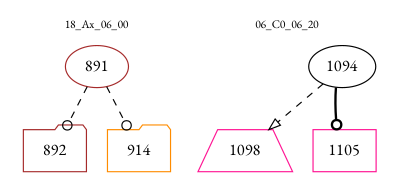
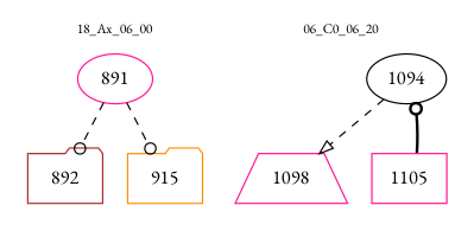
  digraph {
    fontname="EB Garamond"
    node [color=brown fontname="EB Garamond" shape=ellipse]
    edge [arrowhead=odot color=black fontname="EB Garamond" style=dashed]
-   n1 [label=891]
+   n1 [color=deeppink label=891]
    n2 [label=892 shape=folder]
-   n3 [color=darkorange label=914 shape=folder]
+   n3 [color=darkorange label=915 shape=folder]
    n4 [color=black label=1094]
    n5 [color=deeppink label=1098 shape=trapezium]
    n6 [color=deeppink label=1105 shape=box]
    subgraph cluster_1 {
      color=white
      fontsize=10
      label="18_Ax_06_00"
      n1
      n2
      n3
    }
    subgraph cluster_2 {
      color=white
      fontsize=10
      label="06_C0_06_20"
      n4
      n5
      n6
    }
    n1 -> n2
    n1 -> n3
    n4 -> n5 [arrowhead=onormal]
-   n4 -> n6 [style=bold]
+   n6 -> n4 [style=bold]
  }
